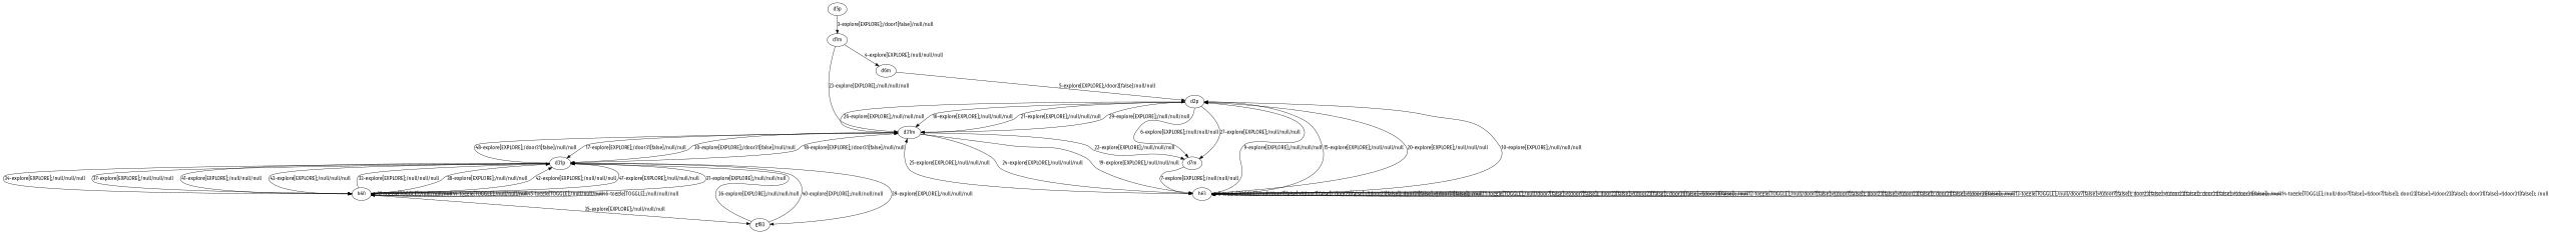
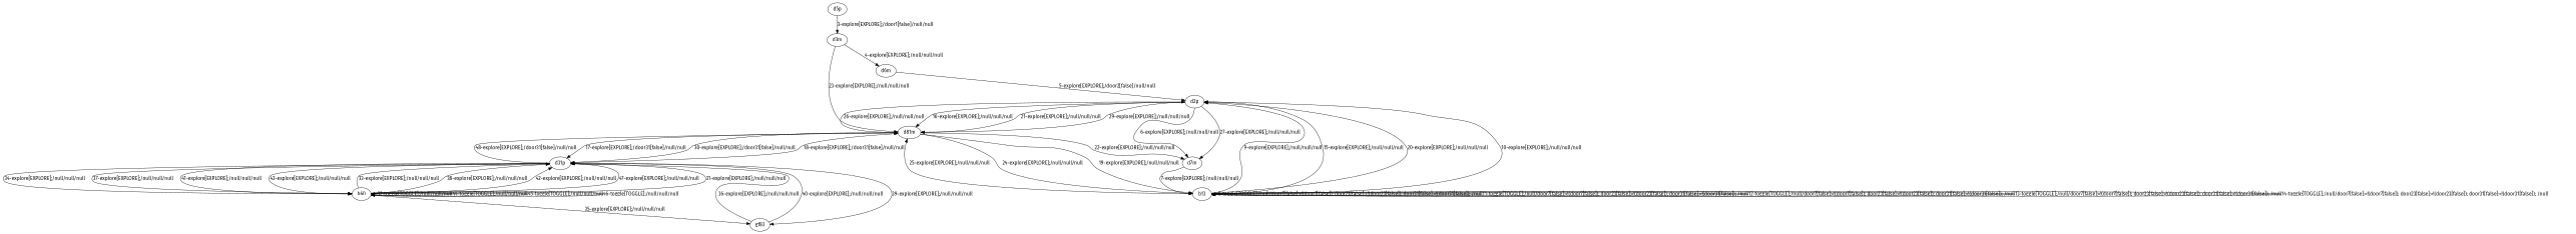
  digraph {
    fontname="Fira Sans"
    node [fontname="Fira Sans"]
    edge [fontname="Fira Sans"]
    n1 [label=d5p]
-   d1m
+   d1m [label=d3m]
    n3 [label=d6m]
-   d31m
+   d31m [label=d81m]
    d2p
    d7m
-   b13 [label=b63]
+   b13
    d31p
    b60
    n10 [label=gf83]
    n1 -> d1m [label="3-explore[EXPLORE];/door1[false]/null/null"]
    d1m -> n3 [label="4-explore[EXPLORE];/null/null/null"]
    d1m -> d31m [label="23-explore[EXPLORE];/null/null/null"]
    n3 -> d2p [label="5-explore[EXPLORE];/door2[false]/null/null"]
    d31m -> d2p [label="26-explore[EXPLORE];/null/null/null"]
    d31m -> d7m [label="22-explore[EXPLORE];/null/null/null"]
    d31m -> b13 [label="19-explore[EXPLORE];/null/null/null"]
    d31m -> b13 [label="24-explore[EXPLORE];/null/null/null"]
    d31m -> d31p [label="17-explore[EXPLORE];/door31[false]/null/null"]
    d31m -> d31p [label="30-explore[EXPLORE];/door31[false]/null/null"]
    d2p -> d31m [label="16-explore[EXPLORE];/null/null/null"]
    d2p -> d31m [label="21-explore[EXPLORE];/null/null/null"]
    d2p -> d31m [label="29-explore[EXPLORE];/null/null/null"]
    d2p -> d7m [label="6-explore[EXPLORE];/null/null/null"]
    d2p -> d7m [label="27-explore[EXPLORE];/null/null/null"]
    d2p -> b13 [label="10-explore[EXPLORE];/null/null/null"]
    d7m -> b13 [label="7-explore[EXPLORE];/null/null/null"]
    b13 -> d31m [label="25-explore[EXPLORE];/null/null/null"]
    b13 -> d2p [label="9-explore[EXPLORE];/null/null/null"]
    b13 -> d2p [label="15-explore[EXPLORE];/null/null/null"]
    b13 -> d2p [label="20-explore[EXPLORE];/null/null/null"]
    b13 -> b13 [label="8-toggle[TOGGLE];/null/door7[false]:=!(door7[false]); door23[false]:=!(door23[false]); door31[false]:=!(door31[false]); /null"]
    b13 -> b13 [label="11-toggle[TOGGLE];/null/door7[false]:=!(door7[false]); door23[false]:=!(door23[false]); door31[false]:=!(door31[false]); /null"]
    b13 -> b13 [label="12-toggle[TOGGLE];/null/door7[false]:=!(door7[false]); door23[false]:=!(door23[false]); door31[false]:=!(door31[false]); /null"]
    b13 -> b13 [label="13-toggle[TOGGLE];/null/door7[false]:=!(door7[false]); door23[false]:=!(door23[false]); door31[false]:=!(door31[false]); /null"]
    b13 -> b13 [label="14-toggle[TOGGLE];/null/door7[false]:=!(door7[false]); door23[false]:=!(door23[false]); door31[false]:=!(door31[false]); /null"]
    d31p -> d31m [label="18-explore[EXPLORE];/door31[false]/null/null"]
    d31p -> d31m [label="48-explore[EXPLORE];/door31[false]/null/null"]
    d31p -> b60 [label="31-explore[EXPLORE];/null/null/null"]
    d31p -> b60 [label="34-explore[EXPLORE];/null/null/null"]
    d31p -> b60 [label="37-explore[EXPLORE];/null/null/null"]
    d31p -> b60 [label="41-explore[EXPLORE];/null/null/null"]
    d31p -> b60 [label="43-explore[EXPLORE];/null/null/null"]
    d31p -> n10 [label="39-explore[EXPLORE];/null/null/null"]
    b60 -> d31p [label="33-explore[EXPLORE];/null/null/null"]
    b60 -> d31p [label="38-explore[EXPLORE];/null/null/null"]
    b60 -> d31p [label="42-explore[EXPLORE];/null/null/null"]
    b60 -> d31p [label="47-explore[EXPLORE];/null/null/null"]
    b60 -> b60 [label="32-toggle[TOGGLE];/null/null/null"]
    b60 -> b60 [label="44-toggle[TOGGLE];/null/null/null"]
    b60 -> b60 [label="45-toggle[TOGGLE];/null/null/null"]
    b60 -> b60 [label="46-toggle[TOGGLE];/null/null/null"]
    b60 -> n10 [label="35-explore[EXPLORE];/null/null/null"]
    n10 -> d31p [label="36-explore[EXPLORE];/null/null/null"]
    n10 -> d31p [label="40-explore[EXPLORE];/null/null/null"]
  }
